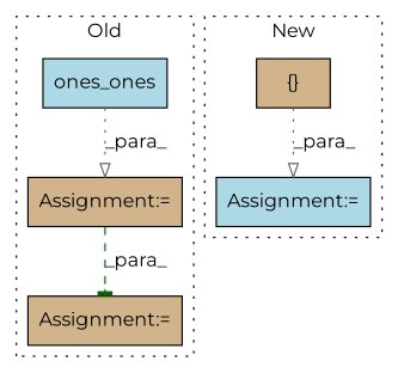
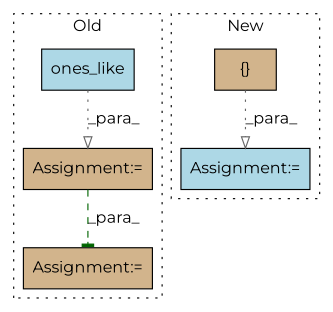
  digraph {
    fontname=Montserrat
    node [a=7 l=14 shape=box style=filled fillcolor=tan fontname=Montserrat]
    edge [color=gray40 style=dotted arrowhead=onormal fontname=Montserrat]
-   n1 [a=32 l="10,1" label=ones_ones s="39447,39486" fillcolor=lightblue]
+   n1 [a=32 l="10,1" label=ones_like s="39447,39486" fillcolor=lightblue]
    n2 [label="Assignment:=" s=39410]
    n3 [label="Assignment:=" s=39623]
    n4 [a=4 l=2 label="{}" s=39395]
    n5 [l=1 label="Assignment:=" s=39385 fillcolor=lightblue]
    subgraph cluster_1 {
      label=Old
      style=dotted
      n1
      n2
      n3
    }
    subgraph cluster_2 {
      label=New
      style=dotted
      n4
      n5
    }
    n1 -> n2 [label=_para_]
    n2 -> n3 [label=_para_ color=darkgreen style=dashed arrowhead=tee]
    n4 -> n5 [label=_para_]
  }
